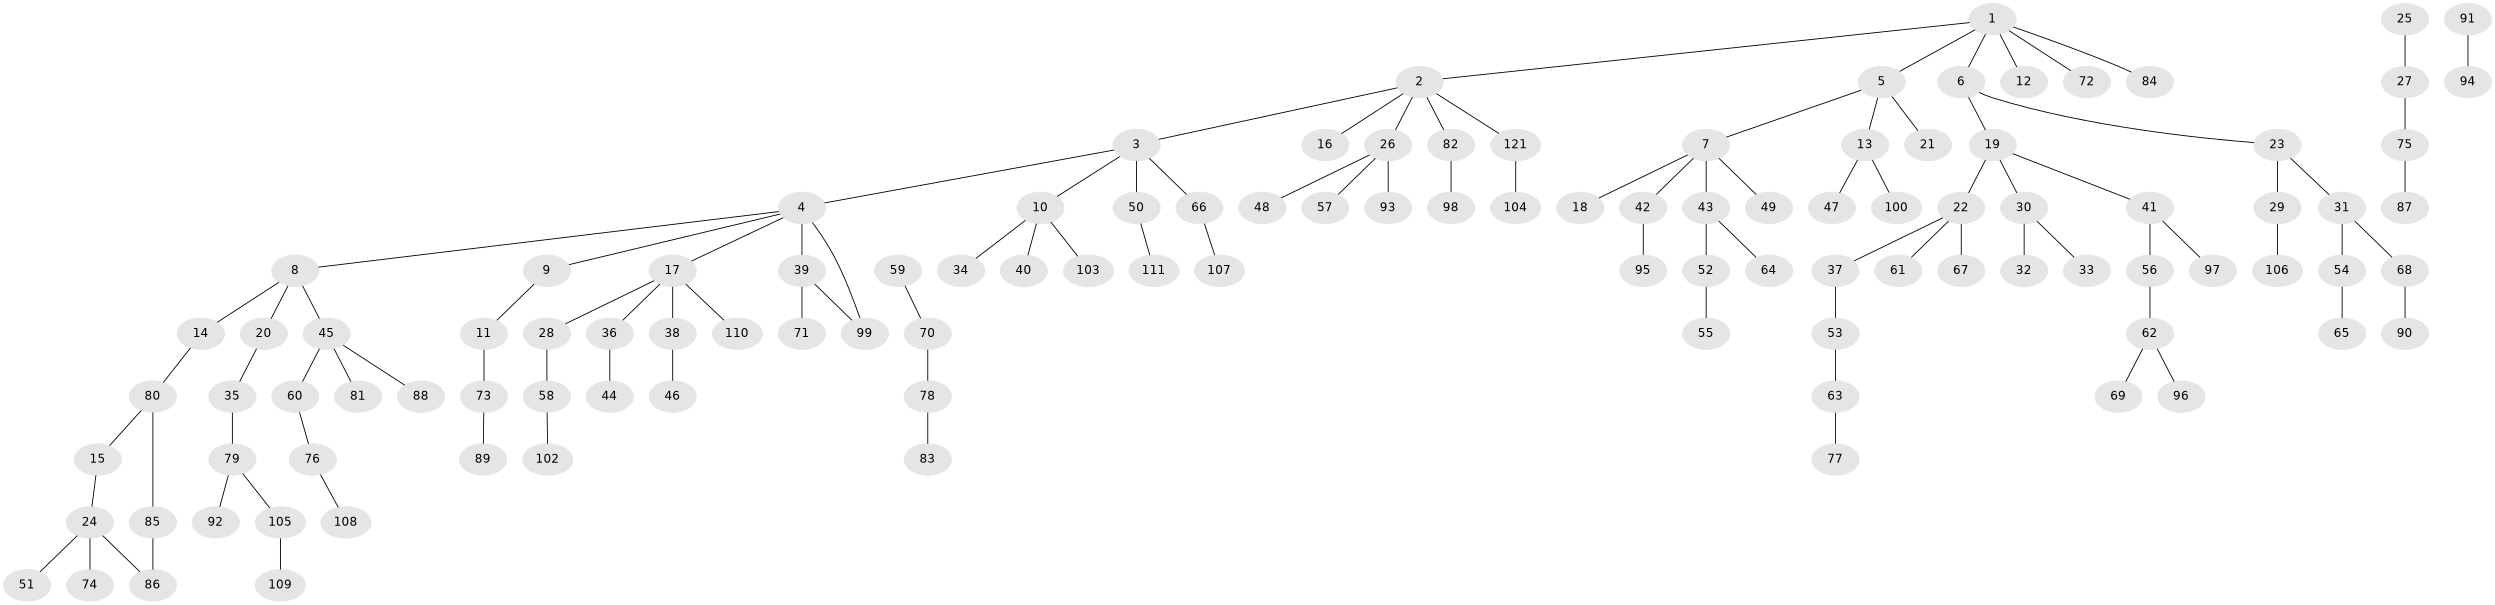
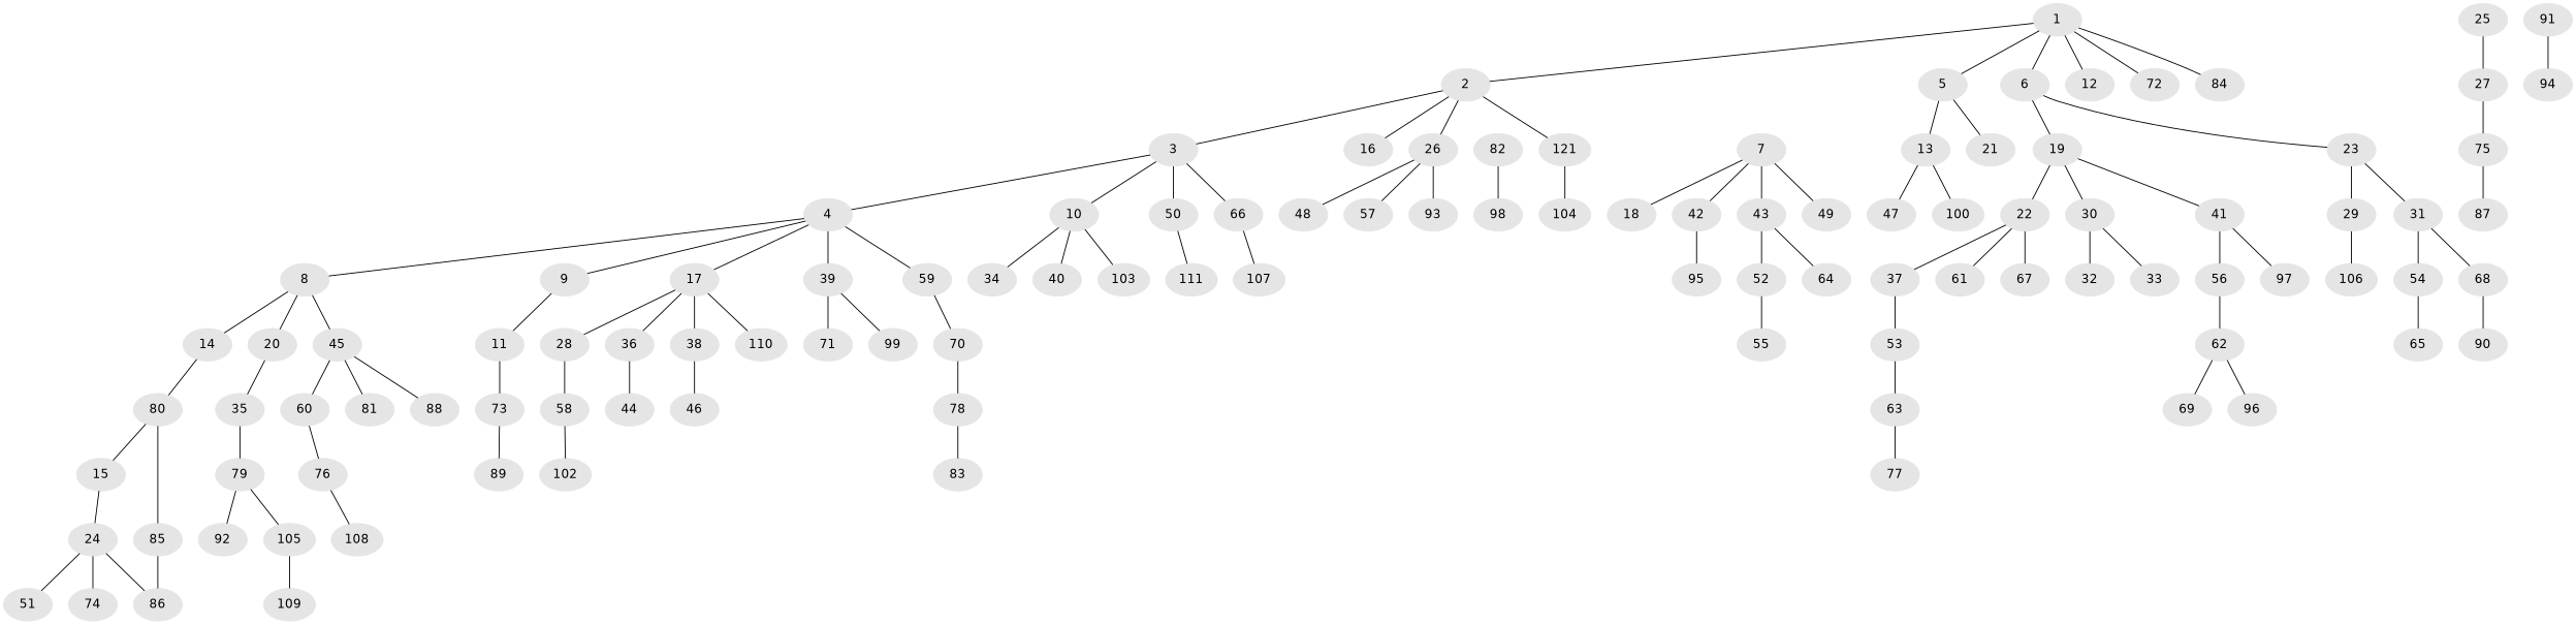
  graph {
    fontname="DejaVu Sans"
    node [color=gray90 fontname="DejaVu Sans" style=filled]
    edge [fontname="DejaVu Sans"]
    1
    2
    5
    6
    12
    72
    84
    3
    16
    26
    82
    n12 [label=121]
    7
    13
    21
    19
    23
    4
    10
    50
    66
    48
    57
    93
    98
    104
    8
    9
    17
    39
    59
    34
    40
    103
    111
    107
    14
    20
    45
    11
    28
    36
    38
    110
    71
    99
    70
    18
    42
    43
    49
    47
    100
    22
    30
    41
    29
    31
    95
    52
    64
    80
    35
    60
    81
    88
    73
    89
    15
    24
    85
    51
    74
    86
    58
    44
    46
    37
    61
    67
    32
    33
    56
    97
    79
    25
    27
    53
    106
    54
    68
    75
    87
    102
    65
    90
    92
    105
    63
    62
    55
    76
    77
    69
    96
    78
    108
    83
    109
    91
    94
    1 -- 2
    1 -- 5
    1 -- 6
    1 -- 12
    1 -- 72
    1 -- 84
    2 -- 3
    2 -- 16
    2 -- 26
-   2 -- 82
    2 -- n12
-   5 -- 7
    5 -- 13
    5 -- 21
    6 -- 19
    6 -- 23
    3 -- 4
    3 -- 10
    3 -- 50
    3 -- 66
    26 -- 48
    26 -- 57
    26 -- 93
    82 -- 98
    n12 -- 104
    7 -- 18
    7 -- 42
    7 -- 43
    7 -- 49
    13 -- 47
    13 -- 100
    19 -- 22
    19 -- 30
    19 -- 41
    23 -- 29
    23 -- 31
    4 -- 8
    4 -- 9
    4 -- 17
    4 -- 39
-   4 -- 99
+   4 -- 59
    10 -- 34
    10 -- 40
    10 -- 103
    50 -- 111
    66 -- 107
    8 -- 14
    8 -- 20
    8 -- 45
    9 -- 11
    17 -- 28
    17 -- 36
    17 -- 38
    17 -- 110
    39 -- 71
    39 -- 99
    59 -- 70
    14 -- 80
    20 -- 35
    45 -- 60
    45 -- 81
    45 -- 88
    11 -- 73
    28 -- 58
    36 -- 44
    38 -- 46
    70 -- 78
    42 -- 95
    43 -- 52
    43 -- 64
    22 -- 37
    22 -- 61
    22 -- 67
    30 -- 32
    30 -- 33
    41 -- 56
    41 -- 97
    29 -- 106
    31 -- 54
    31 -- 68
    52 -- 55
    80 -- 15
    80 -- 85
    35 -- 79
    60 -- 76
    73 -- 89
    15 -- 24
    24 -- 51
    24 -- 74
    24 -- 86
    85 -- 86
    58 -- 102
    37 -- 53
    56 -- 62
    79 -- 92
    79 -- 105
    25 -- 27
    27 -- 75
    53 -- 63
    54 -- 65
    68 -- 90
    75 -- 87
    105 -- 109
    63 -- 77
    62 -- 69
    62 -- 96
    76 -- 108
    78 -- 83
    91 -- 94
  }
